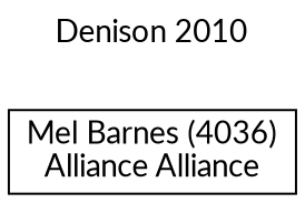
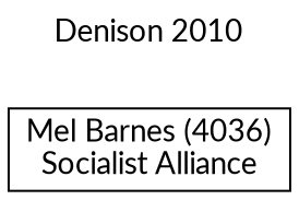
  digraph {
    label="Denison 2010"
    labelloc=t
    mclimit=10
    fontname=Lato
-   n1 [label="Mel Barnes (4036)\nAlliance Alliance" shape=box fontname=Lato]
+   n1 [label="Mel Barnes (4036)\nSocialist Alliance" shape=box fontname=Lato]
  }
